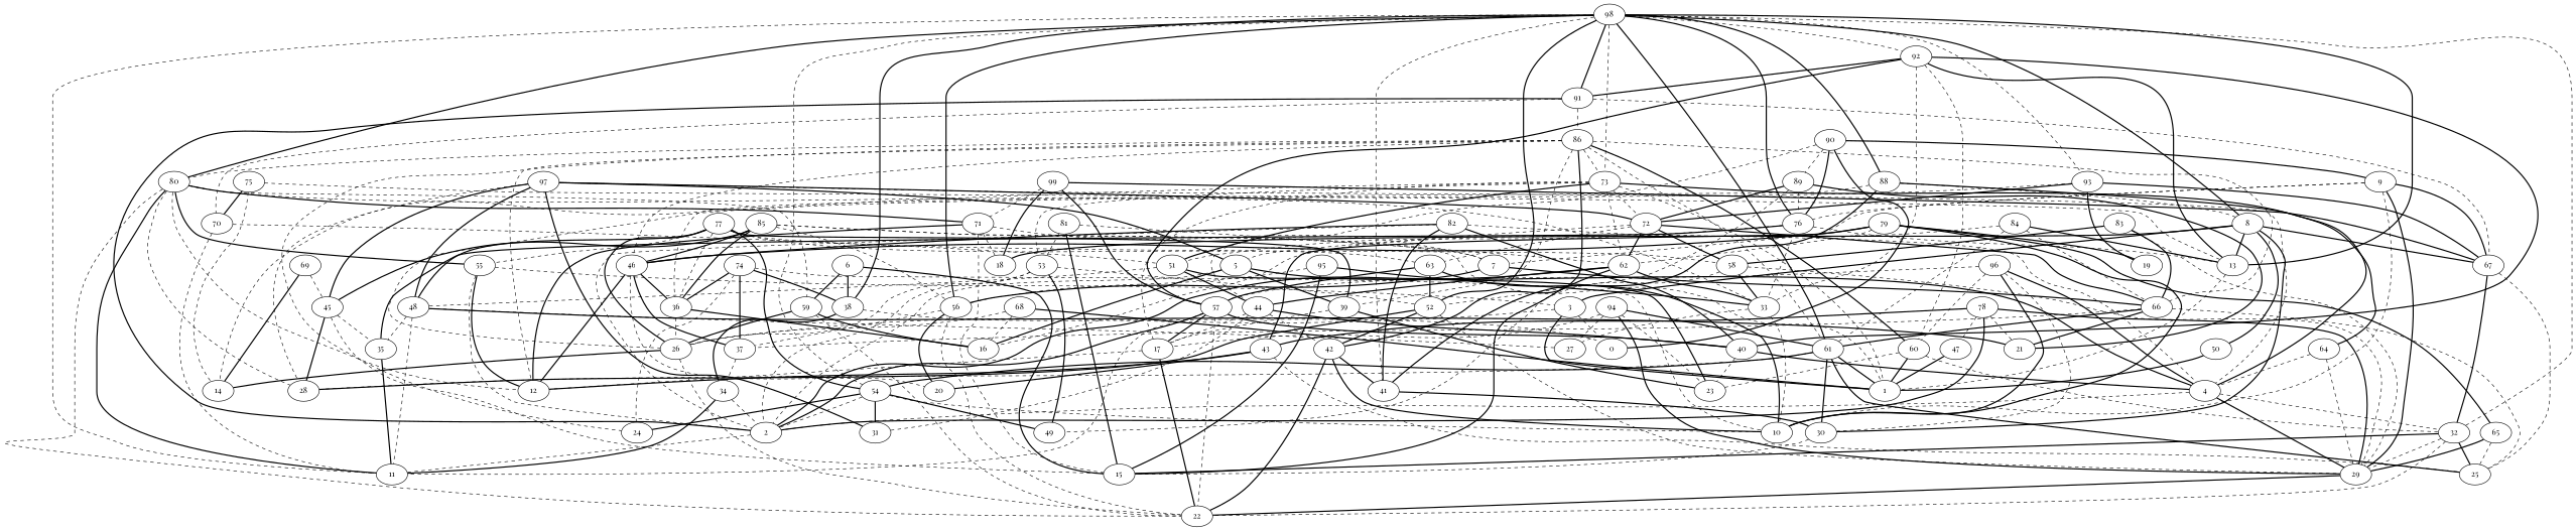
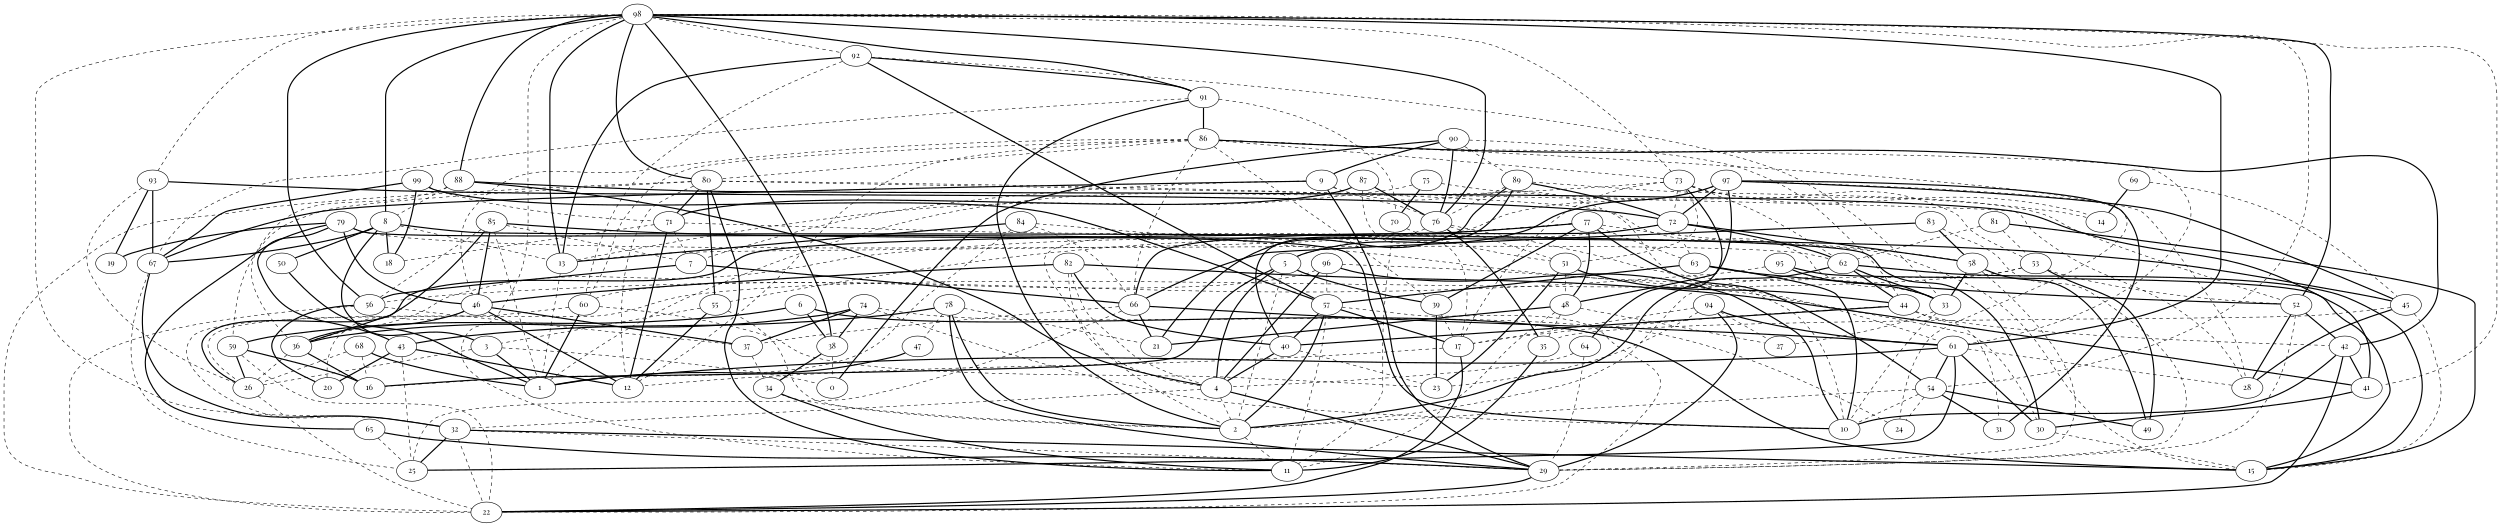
  digraph {
    fontname="Playfair Display"
    node [fontname="Playfair Display"]
    edge [color=black dir=none fontname="Playfair Display" style=bold]
    81
    15
    62
    53
    33
    2
    44
    69
    14
    45
    35
    28
    95
    56
    22
    37
    20
    27
    10
    39
    17
    23
    12
    94
    29
    61
    25
    1
    54
    30
    65
    7
    66
    21
    34
    11
    73
    72
    64
    51
    63
    5
    58
    4
    48
    26
    52
    49
    42
    40
    31
    74
    38
    24
    36
    0
    13
    55
    3
    57
    80
    71
    59
    18
    79
    46
    19
    43
    77
    16
    70
    83
    76
    90
    89
    9
    67
    88
    8
    41
    50
+   87
    86
    60
    32
    82
    98
    92
    91
    93
    78
    47
    99
    96
    84
    6
    75
    97
    68
    85
    subgraph sub_1 {
      81
      15
      62
      53
      33
      2
      44
      69
      14
      45
      35
      28
      95
      56
      22
      37
      20
      27
      10
      39
      17
      23
      12
      94
      29
      61
      25
      1
      54
      30
      65
      7
      66
      21
      34
      11
      73
      72
      64
      51
      63
      5
      58
      4
      48
      26
      52
      49
      42
      40
      31
      74
      38
      24
      36
      0
      13
      55
      3
      57
      80
      71
      59
      18
      79
      46
      19
      43
      77
      16
      70
      83
      76
      90
      89
      9
      67
      88
      8
      41
      50
+     87
      86
      60
      32
      82
      98
      92
      91
      93
      78
      47
      99
      96
      84
      6
      75
      97
      68
      85
    }
    81 -> 15
    81 -> 62 [style=dashed]
    81 -> 53 [style=dashed]
    62 -> 15
    62 -> 33
    62 -> 2
    62 -> 44
    53 -> 2 [style=dashed]
    53 -> 26 [style=dashed]
    53 -> 52 [style=dashed]
    53 -> 49
    33 -> 27 [style=dashed]
    33 -> 10 [style=dashed]
    2 -> 11 [style=dashed]
    44 -> 17 [style=dashed]
    44 -> 42 [style=dashed]
    44 -> 40
    44 -> 31 [style=dashed]
    69 -> 14
    69 -> 45 [style=dashed]
    45 -> 15 [style=dashed]
    45 -> 35 [style=dashed]
    45 -> 28
    35 -> 11
    95 -> 15
    95 -> 33
    95 -> 56 [style=dashed]
    56 -> 22 [style=dashed]
    56 -> 37 [style=dashed]
    56 -> 20
    37 -> 34 [style=dashed]
    39 -> 17 [style=dashed]
    39 -> 23
    17 -> 22
    17 -> 12 [style=dashed]
    94 -> 27 [style=dashed]
    94 -> 17 [style=dashed]
    94 -> 23 [style=dashed]
    94 -> 29
    94 -> 61
    29 -> 22
    61 -> 28 [style=dashed]
    61 -> 25
    61 -> 1
    61 -> 54
    61 -> 30
    54 -> 2 [style=dashed]
    54 -> 10 [style=dashed]
    54 -> 49
    54 -> 31
-   54 -> 24
+   54 -> 24 [style=dashed]
    30 -> 15 [style=dashed]
    65 -> 29
    65 -> 25 [style=dashed]
    7 -> 56
    7 -> 66
    66 -> 37 [style=dashed]
    66 -> 61
    66 -> 25 [style=dashed]
    66 -> 21
    34 -> 2 [style=dashed]
    34 -> 11
    73 -> 62 [style=dashed]
    73 -> 53 [style=dashed]
    73 -> 14 [style=dashed]
    73 -> 17 [style=dashed]
    73 -> 1 [style=dashed]
    73 -> 72 [style=dashed]
    73 -> 64
-   73 -> 51
+   73 -> 51 [style=dashed]
    72 -> 62
    72 -> 66
    72 -> 63 [style=dashed]
    72 -> 5 [style=dashed]
    72 -> 58
    64 -> 29 [style=dashed]
    64 -> 4 [style=dashed]
    51 -> 44
    51 -> 23
    51 -> 48 [style=dashed]
    63 -> 10
    63 -> 52
    63 -> 57
    5 -> 2 [style=dashed]
    5 -> 39
    5 -> 4
    5 -> 16
    58 -> 33
    58 -> 29 [style=dashed]
-   58 -> 49 [style=dashed]
+   58 -> 49
    4 -> 2 [style=dashed]
    4 -> 29
    4 -> 32 [style=dashed]
    48 -> 35 [style=dashed]
    48 -> 27 [style=dashed]
    48 -> 21
    48 -> 11 [style=dashed]
-   26 -> 14
    26 -> 22 [style=dashed]
    52 -> 28
    52 -> 29 [style=dashed]
    52 -> 42
    42 -> 22
    42 -> 10
    42 -> 41
    40 -> 23 [style=dashed]
    40 -> 4
    74 -> 37
    74 -> 10 [style=dashed]
    74 -> 38
    74 -> 24 [style=dashed]
    74 -> 36
    38 -> 34
    38 -> 0 [style=dashed]
    36 -> 26 [style=dashed]
    36 -> 16
    13 -> 1 [style=dashed]
    55 -> 2 [style=dashed]
    55 -> 12
    55 -> 3 [style=dashed]
    3 -> 1
    3 -> 26 [style=dashed]
    3 -> 0 [style=dashed]
    57 -> 2
    57 -> 22 [style=dashed]
    57 -> 17
    57 -> 11 [style=dashed]
    57 -> 40
    80 -> 33 [style=dashed]
    80 -> 28 [style=dashed]
    80 -> 22 [style=dashed]
    80 -> 12 [style=dashed]
    80 -> 11
    80 -> 55
    80 -> 71
    80 -> 59 [style=dashed]
    71 -> 15 [style=dashed]
    71 -> 12
    71 -> 7 [style=dashed]
    71 -> 18 [style=dashed]
    59 -> 22 [style=dashed]
    59 -> 26
    59 -> 16
    79 -> 62 [style=dashed]
    79 -> 10
    79 -> 65
    79 -> 46
    79 -> 19
    79 -> 43
    46 -> 37
    46 -> 20 [style=dashed]
    46 -> 12
    46 -> 36
    43 -> 20
    43 -> 12
    43 -> 25 [style=dashed]
    77 -> 39
    77 -> 54
    77 -> 63 [style=dashed]
    77 -> 58 [style=dashed]
    77 -> 48
    77 -> 26
    77 -> 36 [style=dashed]
    77 -> 55 [style=dashed]
    70 -> 11 [style=dashed]
    70 -> 51 [style=dashed]
    83 -> 29 [style=dashed]
    83 -> 66
    83 -> 58
    76 -> 33 [style=dashed]
    76 -> 35
    76 -> 51 [style=dashed]
    76 -> 13 [style=dashed]
    90 -> 44 [style=dashed]
    90 -> 0
    90 -> 76
    90 -> 89 [style=dashed]
    90 -> 9
    89 -> 21
    89 -> 72
    89 -> 52 [style=dashed]
    89 -> 76 [style=dashed]
    9 -> 10 [style=dashed]
    9 -> 29
    9 -> 7 [style=dashed]
    9 -> 76 [style=dashed]
    9 -> 67
    67 -> 25 [style=dashed]
    67 -> 32
    88 -> 4
    88 -> 36 [style=dashed]
    88 -> 8 [style=dashed]
    88 -> 41
    8 -> 30
-   8 -> 13
+   8 -> 13 [style=dashed]
    8 -> 3
    8 -> 18
    8 -> 67
    8 -> 50
    41 -> 30
    50 -> 1
+   87 -> 17 [style=dashed]
+   87 -> 71
+   87 -> 76
    86 -> 39 [style=dashed]
    86 -> 12 [style=dashed]
    86 -> 61 [style=dashed]
    86 -> 66 [style=dashed]
    86 -> 73 [style=dashed]
    86 -> 42
    86 -> 24 [style=dashed]
    86 -> 80 [style=dashed]
    86 -> 46 [style=dashed]
-   86 -> 60
+   86 -> 60 [style=dashed]
    60 -> 23 [style=dashed]
    60 -> 1
    60 -> 32 [style=dashed]
    32 -> 15
    32 -> 22 [style=dashed]
    32 -> 29 [style=dashed]
    32 -> 25
    82 -> 2 [style=dashed]
    82 -> 4 [style=dashed]
    82 -> 40
    82 -> 46
    82 -> 41
    98 -> 56
    98 -> 61
    98 -> 54 [style=dashed]
    98 -> 11 [style=dashed]
    98 -> 73 [style=dashed]
    98 -> 52
    98 -> 38
    98 -> 13
    98 -> 80
    98 -> 76
    98 -> 88
    98 -> 8
    98 -> 41 [style=dashed]
    98 -> 32 [style=dashed]
    98 -> 92 [style=dashed]
    98 -> 91
    98 -> 93 [style=dashed]
    92 -> 33 [style=dashed]
-   92 -> 40
+   89 -> 40
    92 -> 13
    92 -> 57
    92 -> 60 [style=dashed]
    92 -> 91
    91 -> 2
    91 -> 70 [style=dashed]
    91 -> 67 [style=dashed]
-   91 -> 86 [style=dashed]
+   91 -> 86
    93 -> 72
    93 -> 26 [style=dashed]
    93 -> 19
    93 -> 67
    78 -> 2
    78 -> 29
    78 -> 21 [style=dashed]
    78 -> 43
    78 -> 47 [style=dashed]
    47 -> 1
    99 -> 57
    99 -> 71 [style=dashed]
    99 -> 18
    99 -> 67
    96 -> 10
    96 -> 30 [style=dashed]
    96 -> 4
    96 -> 57 [style=dashed]
    96 -> 60 [style=dashed]
    84 -> 61 [style=dashed]
    84 -> 66 [style=dashed]
    84 -> 13
    84 -> 16 [style=dashed]
    6 -> 15
    6 -> 38
    6 -> 59
    75 -> 14 [style=dashed]
    75 -> 13 [style=dashed]
    75 -> 70
    97 -> 45
    97 -> 28 [style=dashed]
    97 -> 72
    97 -> 5
    97 -> 4 [style=dashed]
    97 -> 48
    97 -> 31
    68 -> 1
    68 -> 26 [style=dashed]
    68 -> 16 [style=dashed]
    85 -> 45
    85 -> 56 [style=dashed]
    85 -> 1 [style=dashed]
    85 -> 7 [style=dashed]
    85 -> 36
    85 -> 46
  }
